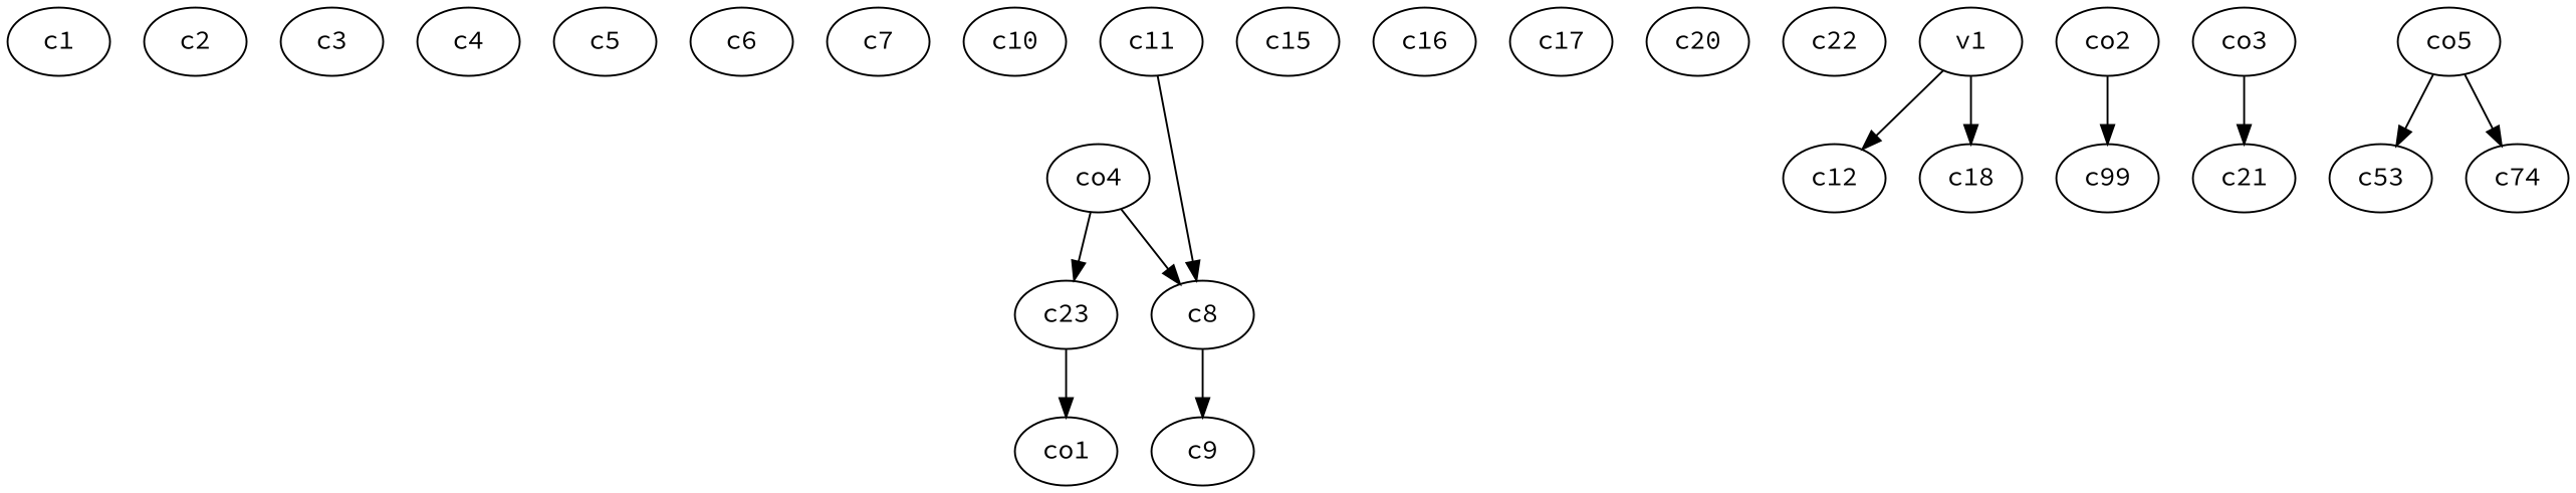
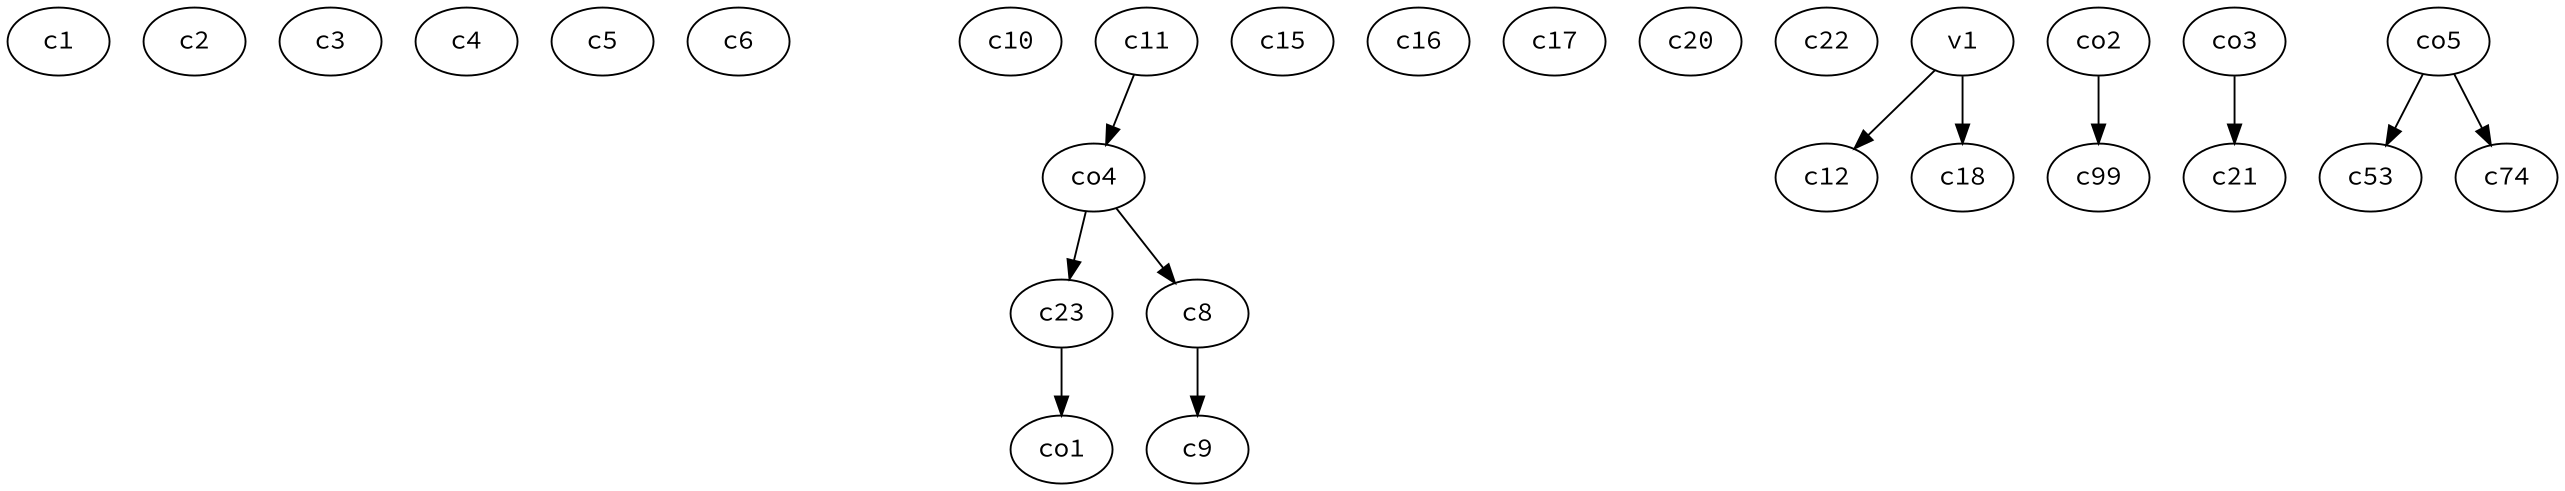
  strict digraph {
    fontname="Source Code Pro"
    node [fontname="Source Code Pro"]
    edge [fontname="Source Code Pro" weight=1]
    c1
    c2
    c3
    c4
    c5
    c6
-   c7
    c10
    c11
    co4
    c23
    c8
    c15
    c16
    c17
    c20
    c22
    co1
    v1
    c12
    c18
    n22 [label=c99]
    co2
    co3
    c21
    c9
    n27 [label=c53]
    co5
    n29 [label=c74]
-   c11 -> c8
+   c11 -> co4
    co4 -> c23
    co4 -> c8
    c23 -> co1
    c8 -> c9
    v1 -> c12
    v1 -> c18
    co2 -> n22
    co3 -> c21
    co5 -> n27
    co5 -> n29
  }
